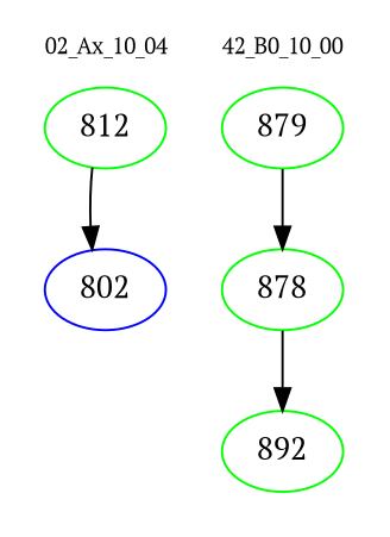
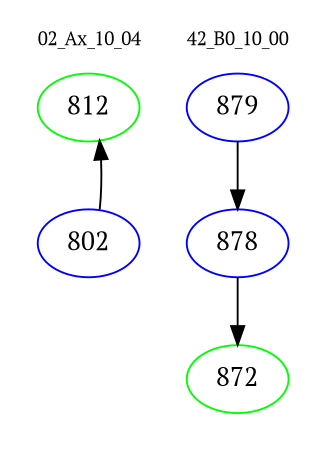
  digraph {
    fontname="PT Serif"
    node [color=green fontname="PT Serif"]
    edge [color=black fontname="PT Serif"]
    n1 [label=812]
    n2 [color=blue label=802]
-   n3 [label=879]
-   n4 [label=878]
-   n5 [label=892]
+   n3 [color=blue label=879]
+   n4 [color=blue label=878]
+   n5 [label=872]
    subgraph cluster_1 {
      color=white
      fontsize=10
      label="02_Ax_10_04"
      n1
      n2
    }
    subgraph cluster_2 {
      color=white
      fontsize=10
      label="42_B0_10_00"
      n3
      n4
      n5
    }
-   n1 -> n2
+   n2 -> n1
    n3 -> n4
    n4 -> n5
  }
